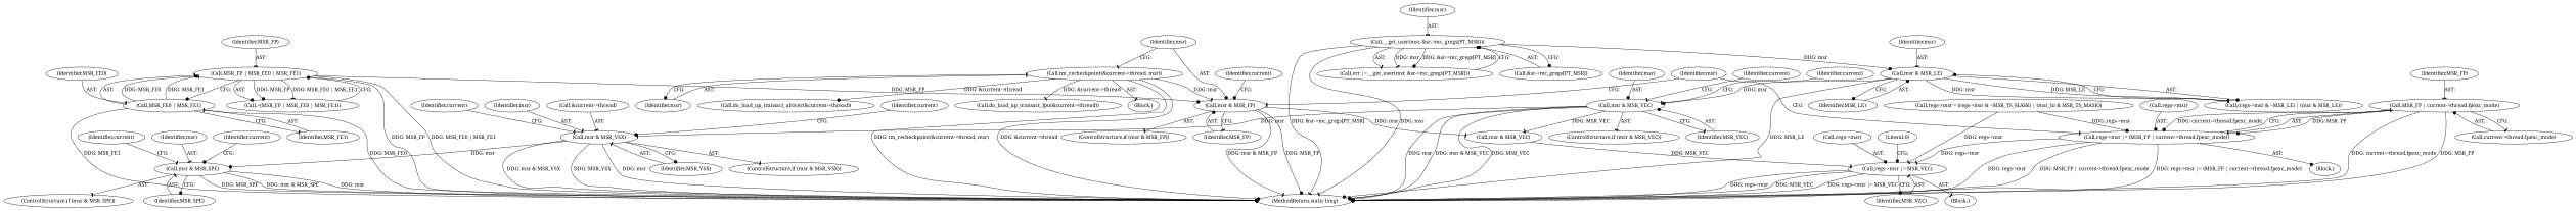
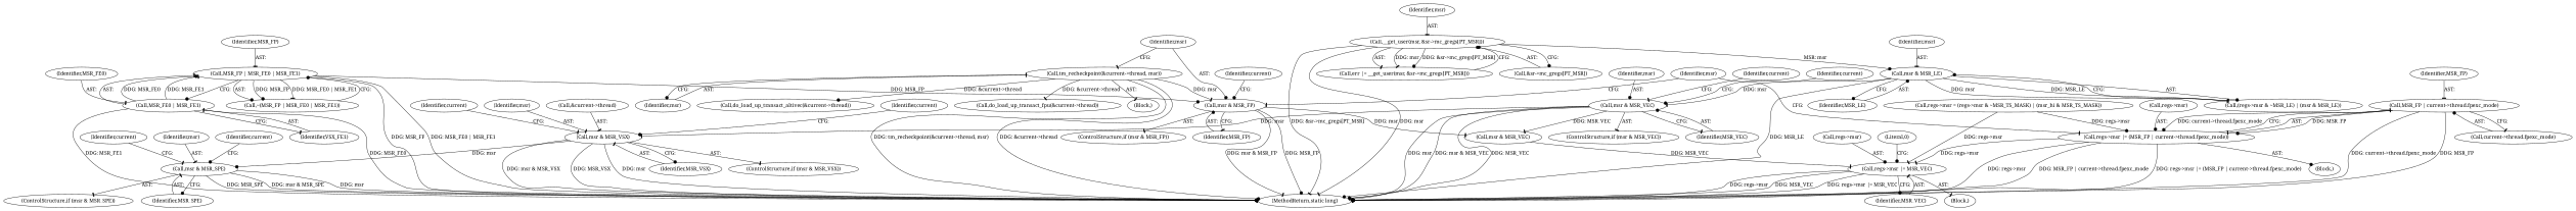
  digraph {
    fontname="Noto Serif"
    node [fontname="Noto Serif"]
    edge [arrowhead=tee fontname="Noto Serif"]
    n1 [label="(Call,MSR_FP | current->thread.fpexc_mode)"]
    n2 [label="(Call,regs->msr |= (MSR_FP | current->thread.fpexc_mode))"]
    n3 [label="(Call,current->thread.fpexc_mode)"]
    n4 [label="(MethodReturn,static long)"]
    n5 [label="(Call,regs->msr |= MSR_VEC)"]
    n6 [label="(Block,)"]
    n7 [label="(Call,msr & MSR_FP)"]
    n8 [label="(Call,msr & MSR_VEC)"]
    n9 [label="(Identifier,MSR_FP)"]
    n10 [label="(ControlStructure,if (msr & MSR_FP))"]
    n11 [label="(Call,tm_recheckpoint(&current->thread, msr))"]
    n12 [label="(Call,do_load_up_transact_fpu(&current->thread))"]
    n13 [label="(Block,)"]
    n14 [label="(Identifier,msr)"]
    n15 [label="(Call,do_load_up_transact_altivec(&current->thread))"]
    n16 [label="(Call,msr & MSR_SPE)"]
    n17 [label="(ControlStructure,if (msr & MSR_SPE))"]
    n18 [label="(Identifier,MSR_SPE)"]
    n19 [label="(Call,msr & MSR_VSX)"]
    n20 [label="(ControlStructure,if (msr & MSR_VSX))"]
    n21 [label="(Identifier,MSR_VSX)"]
    n22 [label="(Call,msr & MSR_VEC)"]
    n23 [label="(ControlStructure,if (msr & MSR_VEC))"]
    n24 [label="(Identifier,MSR_VEC)"]
    n25 [label="(Call,msr & MSR_LE)"]
    n26 [label="(Call,(regs->msr & ~MSR_LE) | (msr & MSR_LE))"]
    n27 [label="(Identifier,MSR_LE)"]
    n28 [label="(Call,__get_user(msr, &sr->mc_gregs[PT_MSR]))"]
    n29 [label="(Call,&sr->mc_gregs[PT_MSR])"]
    n30 [label="(Call,err |= __get_user(msr, &sr->mc_gregs[PT_MSR]))"]
    n31 [label="(Call,MSR_FP | MSR_FE0 | MSR_FE1)"]
    n32 [label="(Call,MSR_FE0 | MSR_FE1)"]
    n33 [label="(Call,~(MSR_FP | MSR_FE0 | MSR_FE1))"]
-   n34 [label="(Identifier,MSR_FE1)"]
+   n34 [label="(Identifier,VSX_FE1)"]
    n35 [label="(Identifier,MSR_VEC)"]
    n36 [label="(Block,)"]
    n37 [label="(Identifier,current)"]
    n38 [label="(Identifier,msr)"]
    n39 [label="(Identifier,MSR_FP)"]
    n40 [label="(Identifier,msr)"]
    n41 [label="(Call,regs->msr)"]
    n42 [label="(Call,regs->msr)"]
    n43 [label="(Identifier,current)"]
    n44 [label="(Identifier,current)"]
    n45 [label="(Identifier,current)"]
    n46 [label="(Identifier,msr)"]
    n47 [label="(Identifier,current)"]
    n48 [label="(Call,regs->msr = (regs->msr & ~MSR_TS_MASK) | (msr_hi & MSR_TS_MASK))"]
    n49 [label="(Identifier,msr)"]
    n50 [label="(Identifier,current)"]
    n51 [label="(Call,&current->thread)"]
    n52 [label="(Literal,0)"]
    n53 [label="(Identifier,msr)"]
    n54 [label="(Identifier,msr)"]
    n55 [label="(Identifier,current)"]
    n56 [label="(Identifier,msr)"]
    n57 [label="(Identifier,MSR_FP)"]
    n58 [label="(Identifier,MSR_FE0)"]
    n1 -> n2 [label="AST: "]
    n1 -> n2 [arrowhead=dot label="DDG: MSR_FP"]
    n1 -> n2 [arrowhead=dot label="DDG: current->thread.fpexc_mode"]
    n1 -> n3 [label="CFG: "]
    n1 -> n4 [arrowhead=dot label="DDG: current->thread.fpexc_mode"]
    n1 -> n4 [arrowhead=dot label="DDG: MSR_FP"]
    n2 -> n1 [label="CFG: "]
    n2 -> n4 [arrowhead=dot label="DDG: regs->msr"]
    n2 -> n4 [arrowhead=dot label="DDG: MSR_FP | current->thread.fpexc_mode"]
    n2 -> n4 [label="DDG: regs->msr |= (MSR_FP | current->thread.fpexc_mode)"]
    n2 -> n5 [label="DDG: regs->msr"]
    n2 -> n6 [arrowhead=dot label="AST: "]
    n3 -> n1 [arrowhead=dot label="AST: "]
    n5 -> n4 [label="DDG: regs->msr |= MSR_VEC"]
    n5 -> n4 [label="DDG: regs->msr"]
    n5 -> n4 [arrowhead=dot label="DDG: MSR_VEC"]
    n5 -> n35 [arrowhead=dot label="CFG: "]
    n5 -> n36 [label="AST: "]
    n7 -> n4 [label="DDG: msr & MSR_FP"]
    n7 -> n4 [arrowhead=dot label="DDG: MSR_FP"]
    n7 -> n8 [label="DDG: msr"]
    n7 -> n9 [label="CFG: "]
    n7 -> n10 [label="AST: "]
    n8 -> n5 [label="DDG: MSR_VEC"]
    n9 -> n7 [arrowhead=dot label="AST: "]
    n11 -> n4 [label="DDG: tm_recheckpoint(&current->thread, msr)"]
    n11 -> n4 [arrowhead=dot label="DDG: &current->thread"]
    n11 -> n7 [label="DDG: msr"]
    n11 -> n12 [label="DDG: &current->thread"]
    n11 -> n13 [label="AST: "]
    n11 -> n14 [arrowhead=dot label="CFG: "]
    n11 -> n15 [arrowhead=dot label="DDG: &current->thread"]
    n14 -> n11 [label="AST: "]
    n16 -> n4 [arrowhead=dot label="DDG: msr"]
    n16 -> n4 [arrowhead=dot label="DDG: MSR_SPE"]
    n16 -> n4 [arrowhead=dot label="DDG: msr & MSR_SPE"]
    n16 -> n17 [label="AST: "]
    n16 -> n18 [arrowhead=dot label="CFG: "]
    n18 -> n16 [label="AST: "]
    n19 -> n4 [label="DDG: msr & MSR_VSX"]
    n19 -> n4 [arrowhead=dot label="DDG: MSR_VSX"]
    n19 -> n4 [arrowhead=dot label="DDG: msr"]
    n19 -> n16 [arrowhead=dot label="DDG: msr"]
    n19 -> n20 [label="AST: "]
    n19 -> n21 [arrowhead=dot label="CFG: "]
    n21 -> n19 [label="AST: "]
    n22 -> n4 [label="DDG: msr"]
    n22 -> n4 [arrowhead=dot label="DDG: msr & MSR_VEC"]
    n22 -> n4 [label="DDG: MSR_VEC"]
    n22 -> n8 [label="DDG: MSR_VEC"]
    n22 -> n19 [label="DDG: msr"]
    n22 -> n23 [label="AST: "]
    n22 -> n24 [label="CFG: "]
    n24 -> n22 [arrowhead=dot label="AST: "]
    n25 -> n4 [arrowhead=dot label="DDG: MSR_LE"]
    n25 -> n22 [label="DDG: msr"]
    n25 -> n26 [arrowhead=dot label="AST: "]
    n25 -> n26 [label="DDG: msr"]
    n25 -> n26 [label="DDG: MSR_LE"]
    n25 -> n27 [arrowhead=dot label="CFG: "]
    n26 -> n25 [arrowhead=dot label="CFG: "]
    n27 -> n25 [arrowhead=dot label="AST: "]
    n28 -> n4 [label="DDG: &sr->mc_gregs[PT_MSR]"]
    n28 -> n4 [label="DDG: msr"]
-   n28 -> n25 [arrowhead=dot label="DDG: msr"]
+   n28 -> n25 [arrowhead=dot label="MSR: msr"]
    n28 -> n29 [arrowhead=dot label="CFG: "]
    n28 -> n30 [label="AST: "]
    n28 -> n30 [label="DDG: msr"]
    n28 -> n30 [arrowhead=dot label="DDG: &sr->mc_gregs[PT_MSR]"]
    n29 -> n28 [arrowhead=dot label="AST: "]
    n30 -> n28 [arrowhead=dot label="CFG: "]
    n31 -> n4 [arrowhead=dot label="DDG: MSR_FP"]
    n31 -> n4 [label="DDG: MSR_FE0 | MSR_FE1"]
    n31 -> n7 [arrowhead=dot label="DDG: MSR_FP"]
    n31 -> n32 [arrowhead=dot label="CFG: "]
    n31 -> n33 [arrowhead=dot label="AST: "]
    n31 -> n33 [arrowhead=dot label="DDG: MSR_FP"]
    n31 -> n33 [label="DDG: MSR_FE0 | MSR_FE1"]
    n32 -> n4 [label="DDG: MSR_FE0"]
    n32 -> n4 [label="DDG: MSR_FE1"]
    n32 -> n31 [label="AST: "]
    n32 -> n31 [arrowhead=dot label="DDG: MSR_FE0"]
    n32 -> n31 [label="DDG: MSR_FE1"]
    n32 -> n34 [label="CFG: "]
    n33 -> n31 [arrowhead=dot label="CFG: "]
    n34 -> n32 [label="AST: "]
    n35 -> n5 [label="AST: "]
    n37 -> n19 [label="CFG: "]
    n38 -> n28 [label="AST: "]
    n39 -> n1 [label="AST: "]
    n40 -> n2 [label="CFG: "]
    n40 -> n7 [label="CFG: "]
    n41 -> n2 [arrowhead=dot label="AST: "]
    n42 -> n5 [arrowhead=dot label="AST: "]
    n43 -> n16 [arrowhead=dot label="CFG: "]
    n44 -> n22 [label="CFG: "]
    n45 -> n7 [arrowhead=dot label="CFG: "]
    n46 -> n25 [label="AST: "]
    n47 -> n22 [arrowhead=dot label="CFG: "]
    n48 -> n2 [arrowhead=dot label="DDG: regs->msr"]
    n48 -> n5 [label="DDG: regs->msr"]
    n49 -> n19 [label="AST: "]
    n50 -> n16 [label="CFG: "]
    n51 -> n19 [label="AST: "]
    n52 -> n5 [arrowhead=dot label="CFG: "]
    n53 -> n7 [arrowhead=dot label="AST: "]
    n53 -> n11 [label="CFG: "]
    n54 -> n16 [label="AST: "]
    n55 -> n19 [arrowhead=dot label="CFG: "]
    n56 -> n22 [arrowhead=dot label="AST: "]
    n57 -> n31 [label="AST: "]
    n58 -> n32 [label="AST: "]
  }
